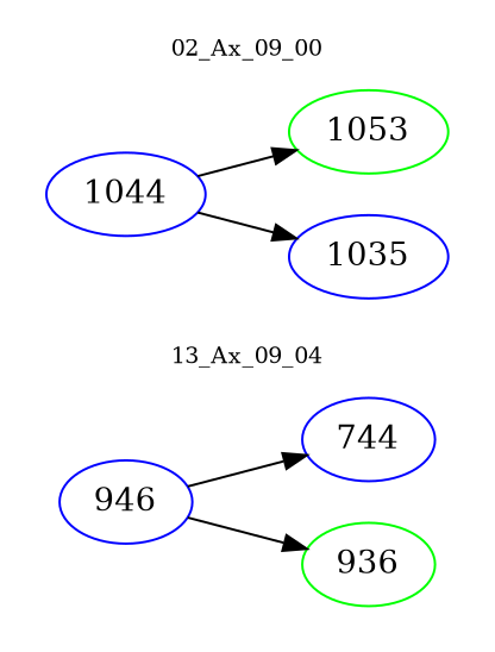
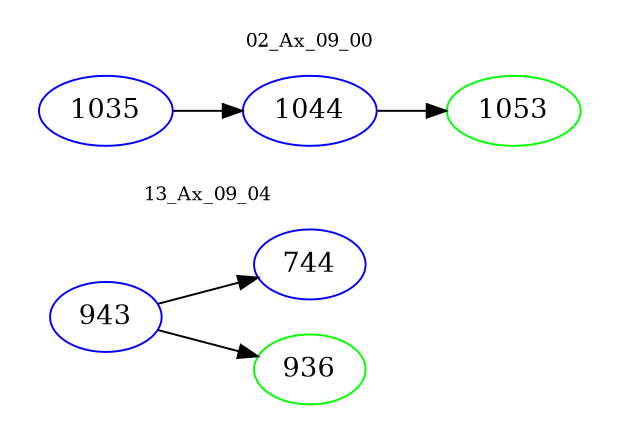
  digraph {
    rankdir=LR
    node [color=blue]
    edge [color=black]
-   n1 [label=946]
+   n1 [label=943]
    n2 [color=green label=936]
    n3 [label=744]
    n4 [label=1044]
    n5 [label=1035]
    n6 [color=green label=1053]
    subgraph cluster_1 {
      color=white
      fontsize=10
      label="13_Ax_09_04"
      n1
      n2
      n3
    }
    subgraph cluster_2 {
      color=white
      fontsize=10
      label="02_Ax_09_00"
      n4
      n5
      n6
    }
    n1 -> n2
    n1 -> n3
-   n4 -> n5
+   n5 -> n4
    n4 -> n6
  }
